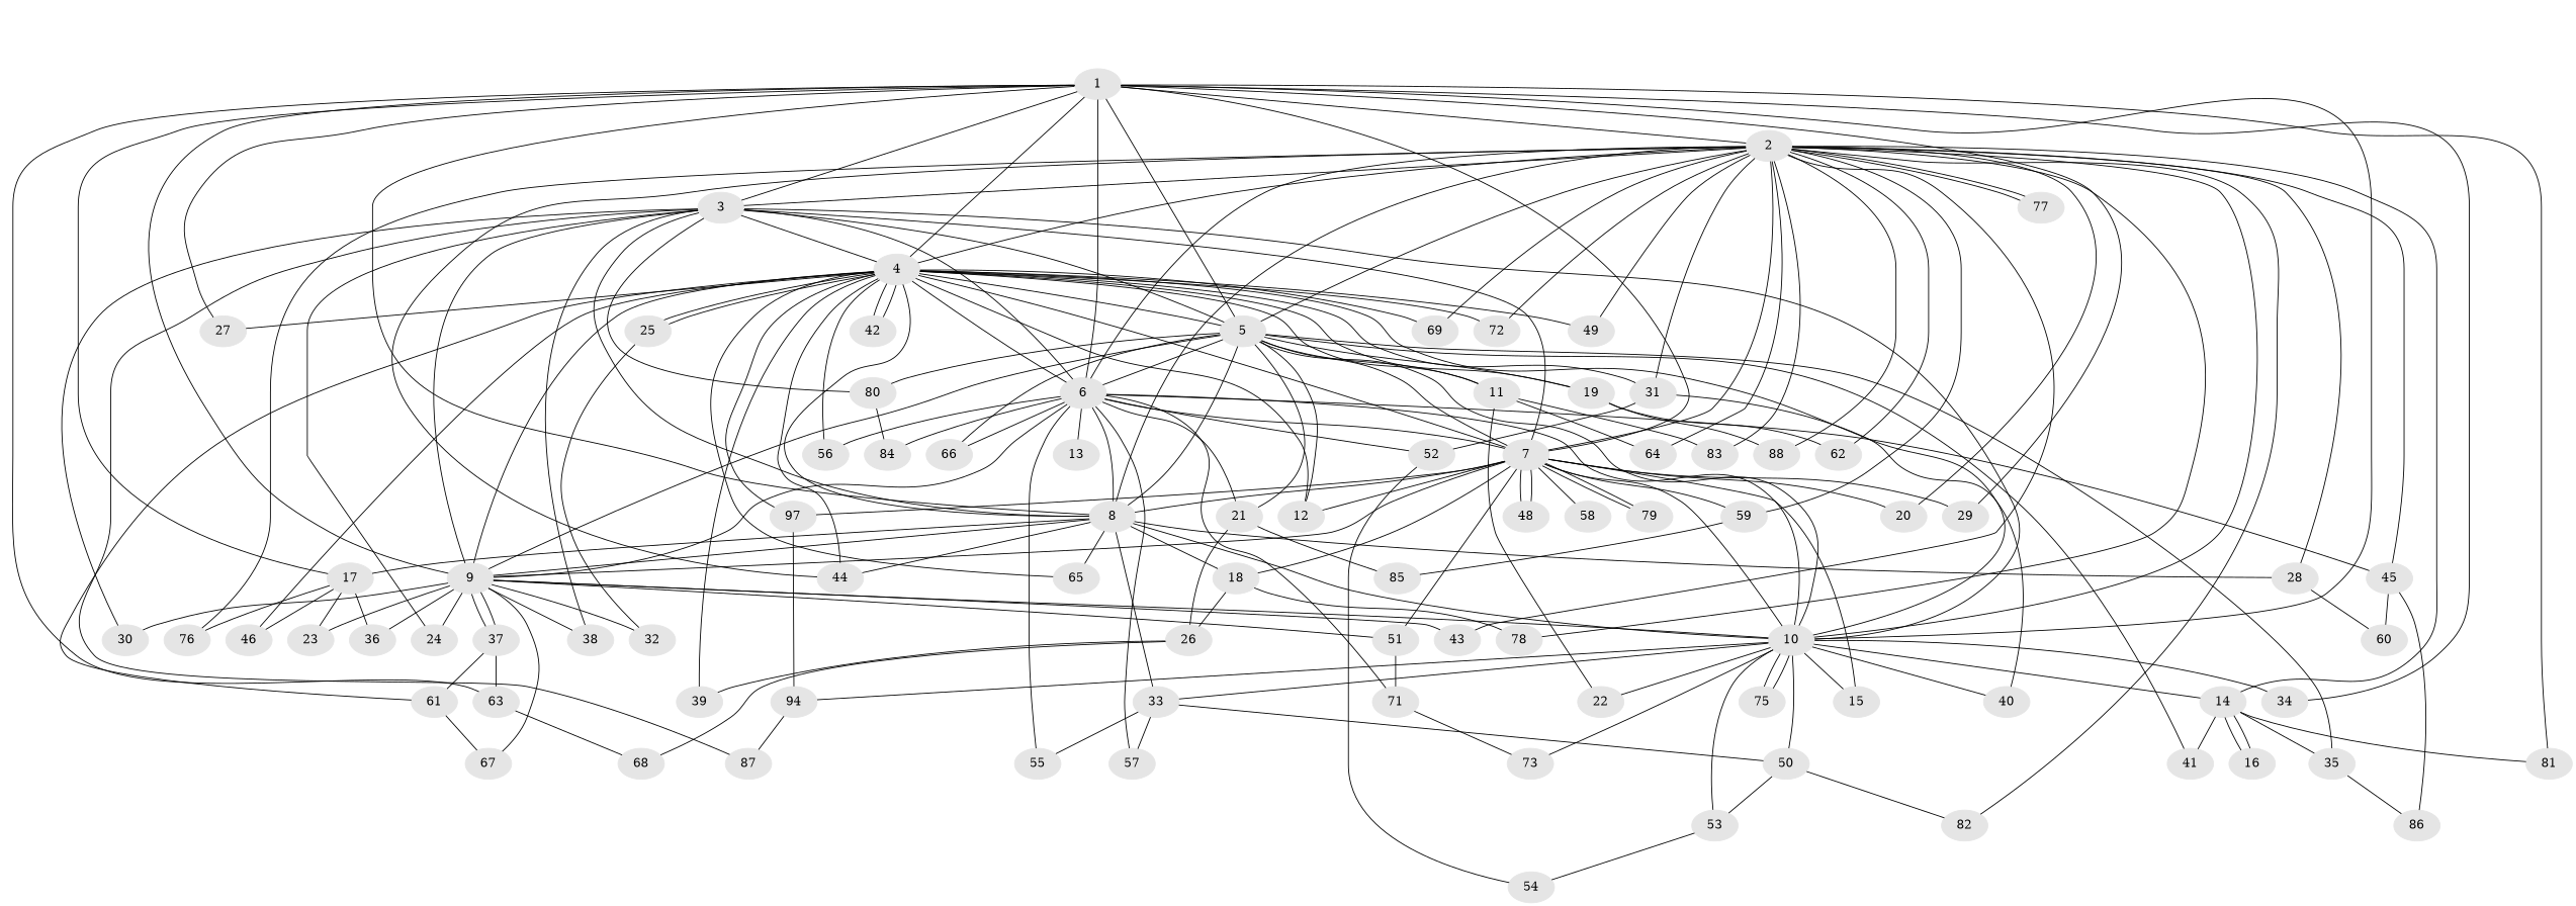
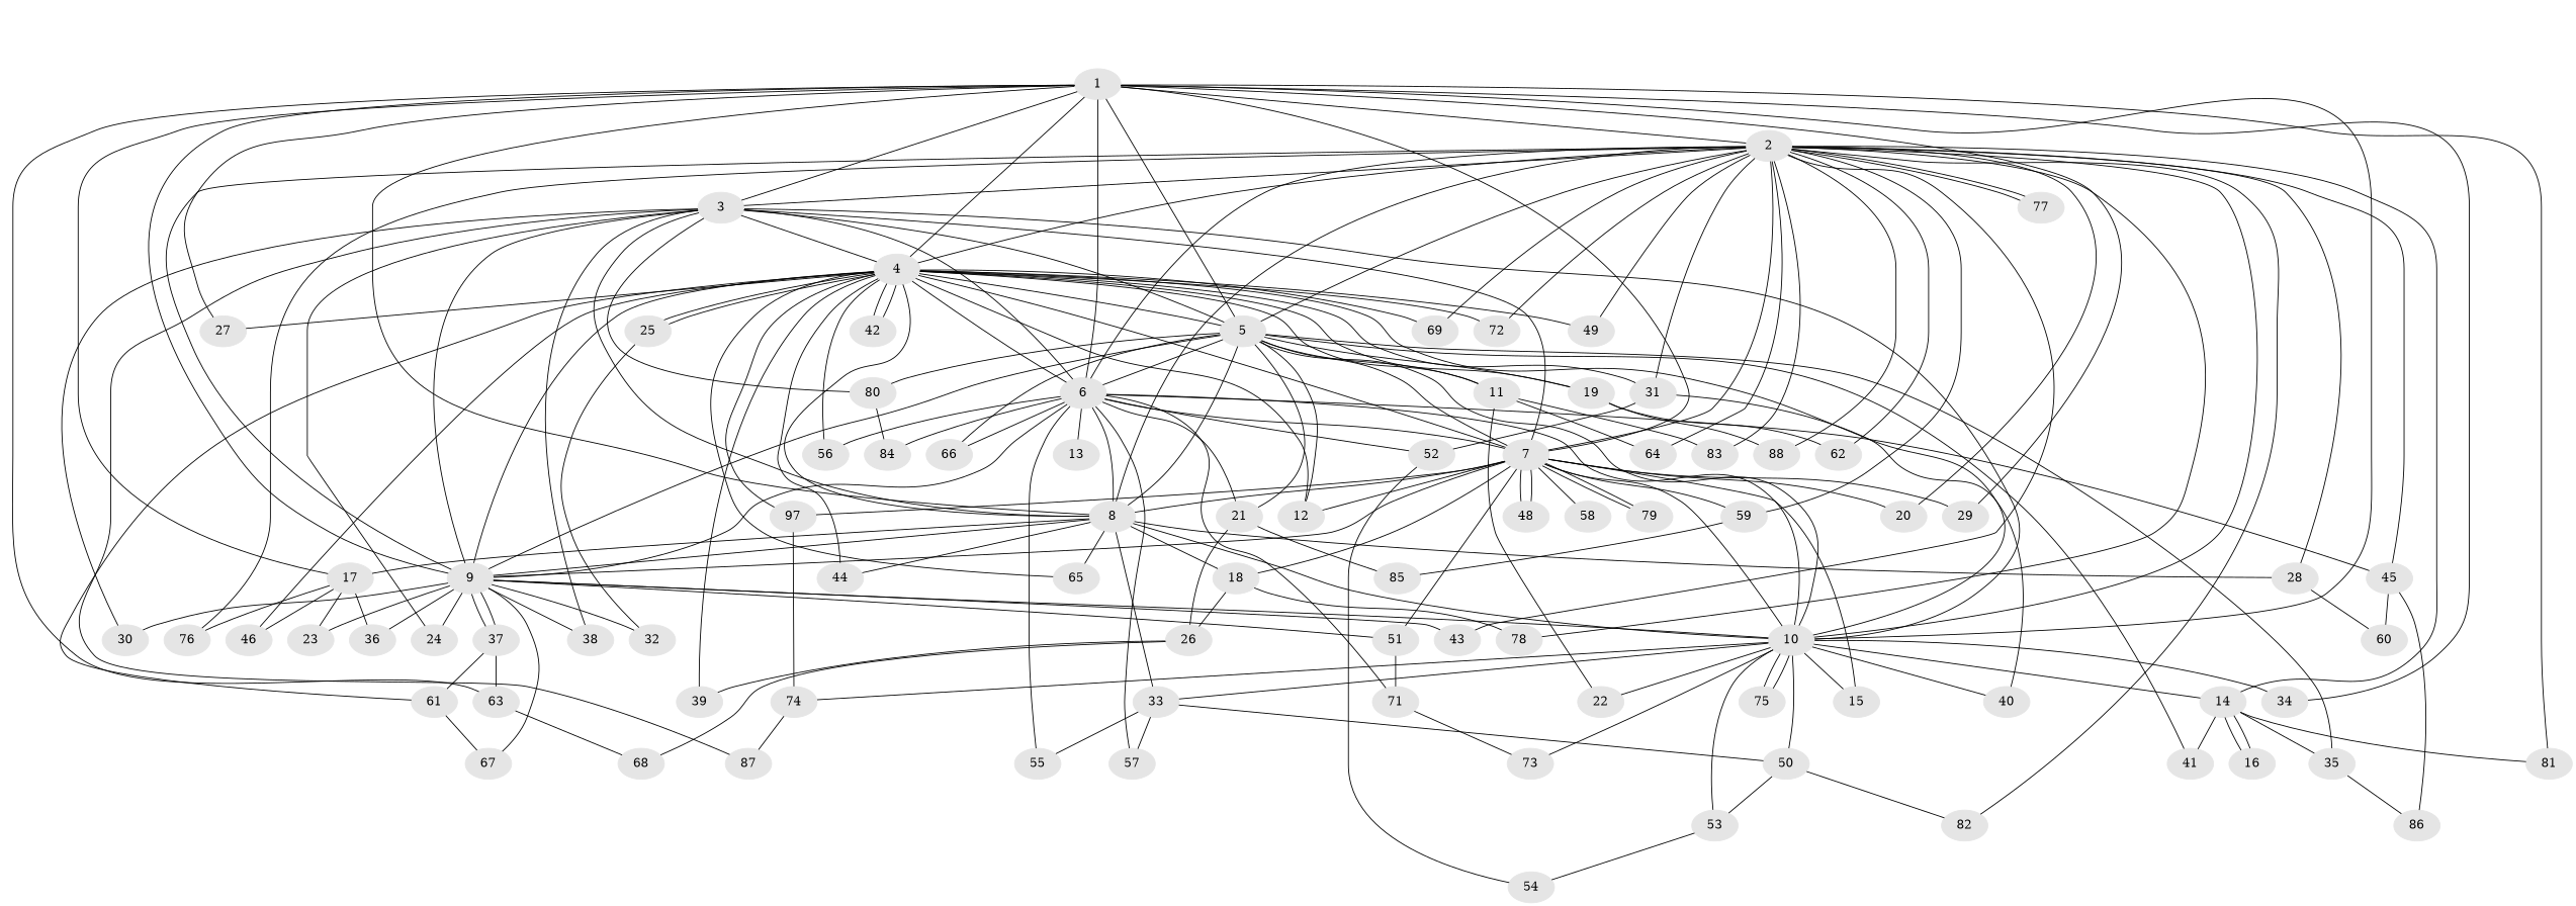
  graph {
    node [color=gray90 style=filled]
    1
    2
    3
    4
    5
    6
    7
    8
    9
    10
    17
    27
    29
    34
    63
    81
    14
    20
    28
    31
    43
    45
    49
    59
    62
    64
    69
    72
    76
    77
    78
    82
    83
    88
    24
    30
    38
    80
    87
    11
    12
    19
    25
    39
    42
    44
    46
    n48 [label=97]
    56
    61
    65
    21
    35
    41
    66
    13
    52
    55
    57
    71
    84
    15
    18
    48
    51
    58
    79
    33
    23
    32
    36
    37
    67
    22
    40
    50
    53
    73
-   74 [label=94]
+   74
    75
    68
    16
    60
    86
    85
    26
    54
    1 -- 2
    1 -- 3
    1 -- 4
    1 -- 5
    1 -- 6
    1 -- 7
    1 -- 8
    1 -- 9
    1 -- 10
    1 -- 17
    1 -- 27
    1 -- 29
    1 -- 34
    1 -- 63
    1 -- 81
    2 -- 3
    2 -- 4
    2 -- 5
    2 -- 6
    2 -- 7
    2 -- 8
-   2 -- 44
+   2 -- 9
    2 -- 10
    2 -- 14
    2 -- 20
    2 -- 28
    2 -- 31
    2 -- 43
    2 -- 45
    2 -- 49
    2 -- 59
    2 -- 62
    2 -- 64
    2 -- 69
    2 -- 72
    2 -- 76
    2 -- 77
    2 -- 77
    2 -- 78
    2 -- 82
    2 -- 83
    2 -- 88
    3 -- 4
    3 -- 5
    3 -- 6
    3 -- 7
    3 -- 8
    3 -- 9
    3 -- 10
    3 -- 24
    3 -- 30
    3 -- 38
    3 -- 80
    3 -- 87
    4 -- 5
    4 -- 6
    4 -- 7
    4 -- 8
    4 -- 9
    4 -- 10
    4 -- 27
    4 -- 31
    4 -- 49
    4 -- 69
    4 -- 72
    4 -- 11
    4 -- 12
    4 -- 19
    4 -- 25
    4 -- 25
    4 -- 39
    4 -- 42
    4 -- 42
    4 -- 44
    4 -- 46
    4 -- n48
    4 -- 56
    4 -- 61
    4 -- 65
    5 -- 6
    5 -- 7
    5 -- 8
    5 -- 9
    5 -- 10
    5 -- 80
    5 -- 11
    5 -- 12
    5 -- 19
    5 -- 21
    5 -- 35
    5 -- 41
    5 -- 66
    6 -- 7
    6 -- 8
    6 -- 9
    6 -- 10
    6 -- 45
    6 -- 56
    6 -- 21
    6 -- 66
    6 -- 13
    6 -- 52
    6 -- 55
    6 -- 57
    6 -- 71
    6 -- 84
    7 -- 8
    7 -- 9
    7 -- 10
    7 -- 29
    7 -- 20
    7 -- 59
    7 -- 12
    7 -- n48
    7 -- 15
    7 -- 18
    7 -- 48
    7 -- 48
    7 -- 51
    7 -- 58
    7 -- 79
    7 -- 79
    8 -- 9
    8 -- 10
    8 -- 17
    8 -- 28
    8 -- 44
    8 -- 65
    8 -- 18
    8 -- 33
    9 -- 10
    9 -- 43
    9 -- 24
    9 -- 30
    9 -- 38
    9 -- 51
    9 -- 23
    9 -- 32
    9 -- 36
    9 -- 37
    9 -- 37
    9 -- 67
    10 -- 34
    10 -- 14
    10 -- 15
    10 -- 33
    10 -- 22
    10 -- 40
    10 -- 50
    10 -- 53
    10 -- 73
    10 -- 74
    10 -- 75
    10 -- 75
    17 -- 76
    17 -- 46
    17 -- 23
    17 -- 36
    63 -- 68
    14 -- 81
    14 -- 35
    14 -- 41
    14 -- 16
    14 -- 16
    28 -- 60
    31 -- 52
    31 -- 40
    45 -- 60
    45 -- 86
    59 -- 85
    80 -- 84
    11 -- 64
    11 -- 83
    11 -- 22
    19 -- 62
    19 -- 88
    25 -- 32
    n48 -- 74
    61 -- 67
    21 -- 85
    21 -- 26
    35 -- 86
    52 -- 54
    71 -- 73
    18 -- 78
    18 -- 26
    51 -- 71
    33 -- 55
    33 -- 57
    33 -- 50
    37 -- 63
    37 -- 61
    50 -- 82
    50 -- 53
    53 -- 54
    74 -- 87
    26 -- 39
    26 -- 68
  }
